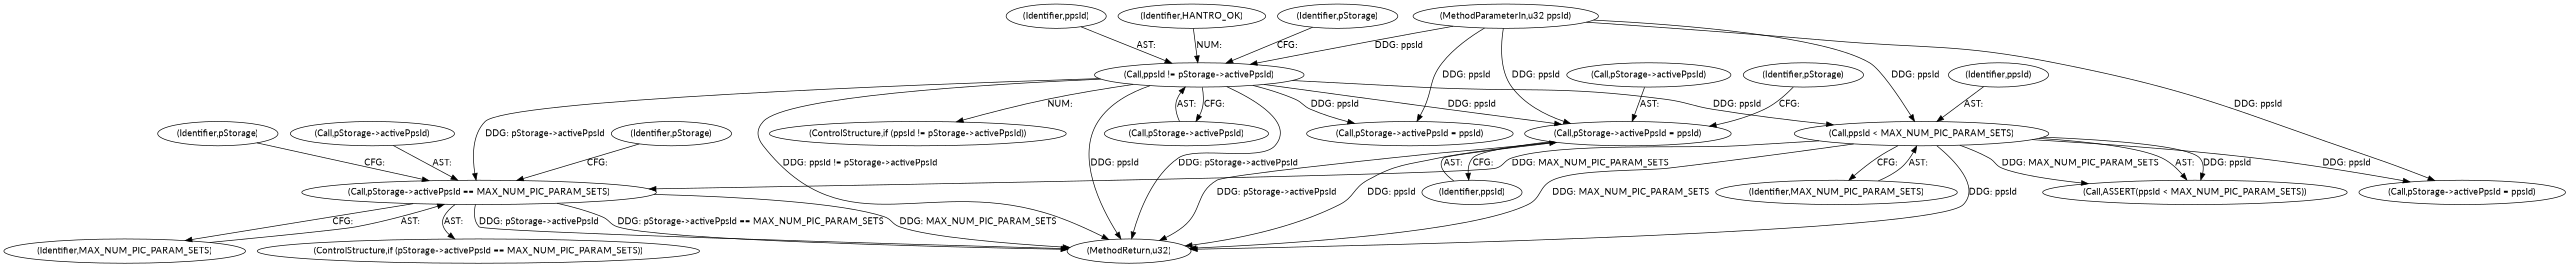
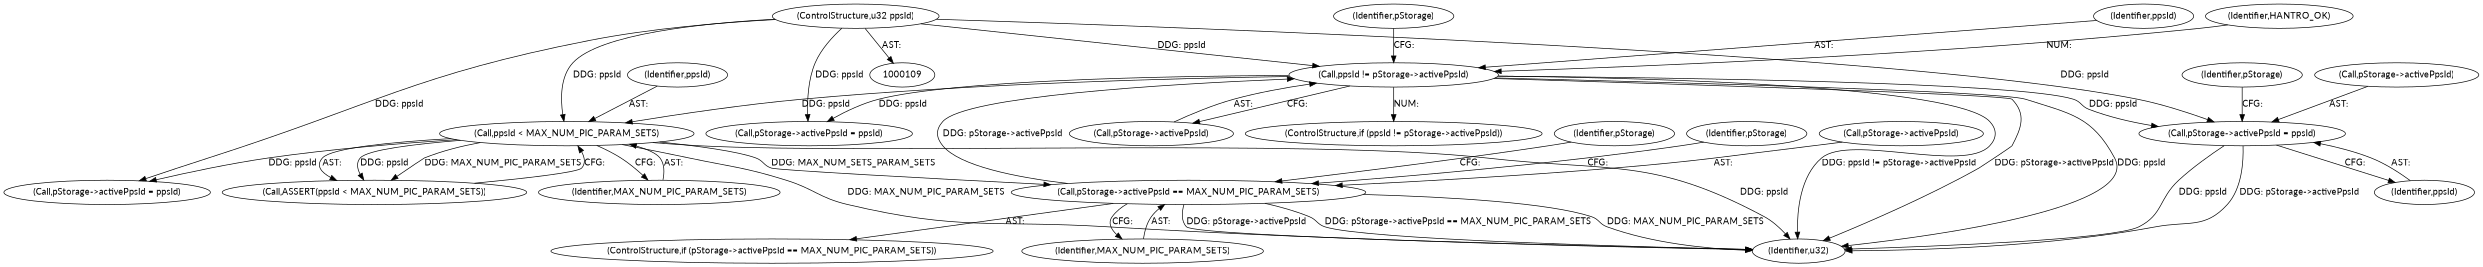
  digraph {
    fontname=Lato
    node [fontname=Lato]
    edge [fontname=Lato]
    n1 [label="(Call,pStorage->activePpsId = ppsId)"]
    n2 [label="(Identifier,ppsId)"]
-   n3 [label="(MethodReturn,u32)"]
+   n3 [label="(Identifier,u32)"]
    n4 [label="(Call,ppsId != pStorage->activePpsId)"]
    n5 [label="(Call,pStorage->activePpsId = ppsId)"]
    n6 [label="(Call,pStorage->activePpsId)"]
    n7 [label="(ControlStructure,if (ppsId != pStorage->activePpsId))"]
    n8 [label="(Call,ppsId < MAX_NUM_PIC_PARAM_SETS)"]
    n9 [label="(Call,pStorage->activePpsId == MAX_NUM_PIC_PARAM_SETS)"]
    n10 [label="(Call,ASSERT(ppsId < MAX_NUM_PIC_PARAM_SETS))"]
    n11 [label="(Call,pStorage->activePpsId = ppsId)"]
    n12 [label="(Identifier,MAX_NUM_PIC_PARAM_SETS)"]
    n13 [label="(Identifier,MAX_NUM_PIC_PARAM_SETS)"]
    n14 [label="(ControlStructure,if (pStorage->activePpsId == MAX_NUM_PIC_PARAM_SETS))"]
-   n15 [label="(MethodParameterIn,u32 ppsId)"]
+   n15 [label="(ControlStructure,u32 ppsId)"]
+   1000109
    n17 [label="(Identifier,pStorage)"]
    n18 [label="(Identifier,ppsId)"]
    n19 [label="(Identifier,pStorage)"]
    n20 [label="(Identifier,ppsId)"]
    n21 [label="(Identifier,HANTRO_OK)"]
    n22 [label="(Call,pStorage->activePpsId)"]
    n23 [label="(Call,pStorage->activePpsId)"]
    n24 [label="(Identifier,pStorage)"]
    n25 [label="(Identifier,pStorage)"]
    n1 -> n2 [label="CFG: "]
    n1 -> n3 [label="DDG: ppsId"]
    n1 -> n3 [label="DDG: pStorage->activePpsId"]
    n2 -> n1 [label="AST: "]
    n4 -> n1 [label="DDG: ppsId"]
    n4 -> n3 [label="DDG: pStorage->activePpsId"]
    n4 -> n3 [label="DDG: ppsId"]
    n4 -> n3 [label="DDG: ppsId != pStorage->activePpsId"]
    n4 -> n5 [label="DDG: ppsId"]
    n4 -> n6 [label="CFG: "]
    n4 -> n7 [label="NUM: "]
    n4 -> n8 [label="DDG: ppsId"]
    n6 -> n4 [label="AST: "]
    n8 -> n3 [label="DDG: MAX_NUM_PIC_PARAM_SETS"]
    n8 -> n3 [label="DDG: ppsId"]
-   n8 -> n9 [label="DDG: MAX_NUM_PIC_PARAM_SETS"]
+   n8 -> n9 [label="DDG: MAX_NUM_SETS_PARAM_SETS"]
    n8 -> n10 [label="AST: "]
    n8 -> n10 [label="DDG: ppsId"]
    n8 -> n10 [label="DDG: MAX_NUM_PIC_PARAM_SETS"]
    n8 -> n11 [label="DDG: ppsId"]
    n8 -> n12 [label="CFG: "]
    n9 -> n3 [label="DDG: pStorage->activePpsId == MAX_NUM_PIC_PARAM_SETS"]
    n9 -> n3 [label="DDG: MAX_NUM_PIC_PARAM_SETS"]
    n9 -> n3 [label="DDG: pStorage->activePpsId"]
-   n4 -> n9 [label="DDG: pStorage->activePpsId"]
+   n9 -> n4 [label="DDG: pStorage->activePpsId"]
    n9 -> n13 [label="CFG: "]
    n9 -> n14 [label="AST: "]
+   n10 -> n8 [label="CFG: "]
    n12 -> n8 [label="AST: "]
    n13 -> n9 [label="AST: "]
    n15 -> n1 [label="DDG: ppsId"]
    n15 -> n4 [label="DDG: ppsId"]
    n15 -> n5 [label="DDG: ppsId"]
    n15 -> n8 [label="DDG: ppsId"]
    n15 -> n11 [label="DDG: ppsId"]
+   n15 -> 1000109 [label="AST: "]
    n17 -> n9 [label="CFG: "]
    n18 -> n4 [label="AST: "]
    n19 -> n1 [label="CFG: "]
    n20 -> n8 [label="AST: "]
    n21 -> n4 [label="NUM: "]
    n22 -> n9 [label="AST: "]
    n23 -> n1 [label="AST: "]
    n24 -> n4 [label="CFG: "]
    n25 -> n9 [label="CFG: "]
  }
